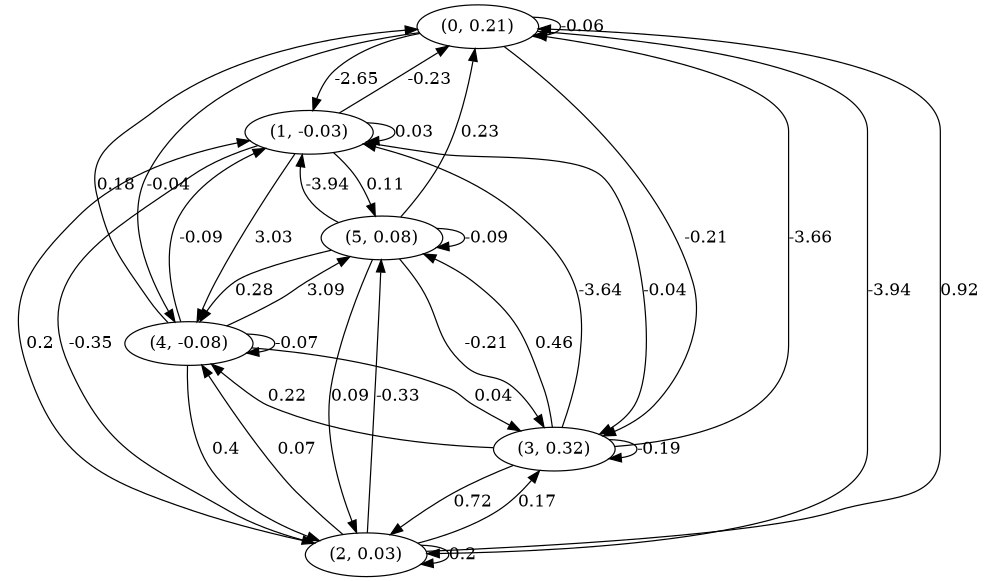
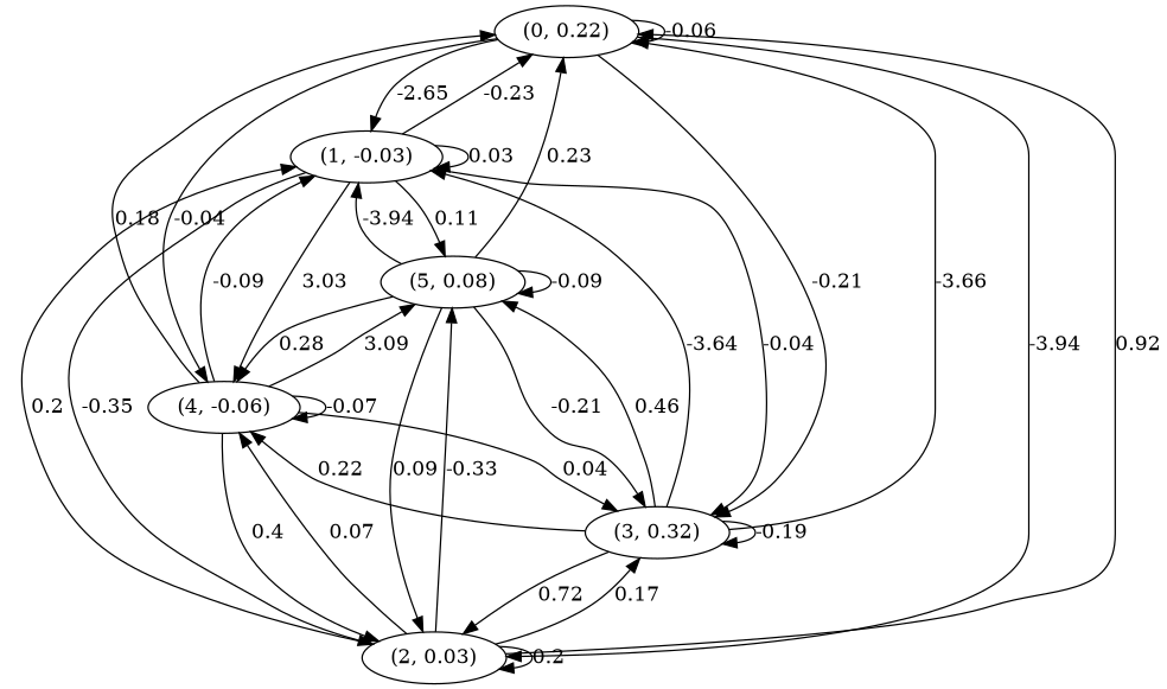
  digraph {
-   n1 [label="(0, 0.21)"]
+   n1 [label="(0, 0.22)"]
    n2 [label="(1, -0.03)"]
    n3 [label="(2, 0.03)"]
    n4 [label="(3, 0.32)"]
-   n5 [label="(4, -0.08)"]
+   n5 [label="(4, -0.06)"]
    n6 [label="(5, 0.08)"]
    n1 -> n1 [label=-0.06]
    n1 -> n2 [label=-2.65]
    n1 -> n3 [label=-3.94]
    n1 -> n4 [label=-0.21]
    n1 -> n5 [label=-0.04]
    n2 -> n1 [label=-0.23]
    n2 -> n2 [label=0.03]
    n2 -> n3 [label=-0.35]
    n2 -> n4 [label=-0.04]
    n2 -> n5 [label=3.03]
    n2 -> n6 [label=0.11]
    n3 -> n1 [label=0.92]
    n3 -> n2 [label=0.2]
    n3 -> n3 [label=0.2]
    n3 -> n4 [label=0.17]
    n3 -> n5 [label=0.07]
    n3 -> n6 [label=-0.33]
    n4 -> n1 [label=-3.66]
    n4 -> n2 [label=-3.64]
    n4 -> n3 [label=0.72]
    n4 -> n4 [label=-0.19]
    n4 -> n5 [label=0.22]
    n4 -> n6 [label=0.46]
    n5 -> n1 [label=0.18]
    n5 -> n2 [label=-0.09]
    n5 -> n3 [label=0.4]
    n5 -> n4 [label=0.04]
    n5 -> n5 [label=-0.07]
    n5 -> n6 [label=3.09]
    n6 -> n1 [label=0.23]
    n6 -> n2 [label=-3.94]
    n6 -> n3 [label=0.09]
    n6 -> n4 [label=-0.21]
    n6 -> n5 [label=0.28]
    n6 -> n6 [label=-0.09]
  }
